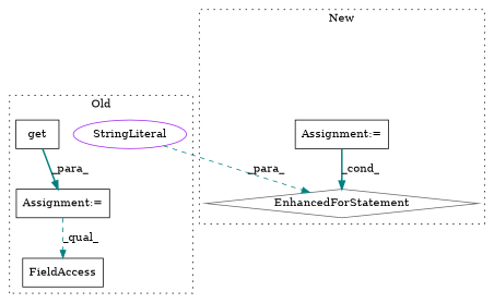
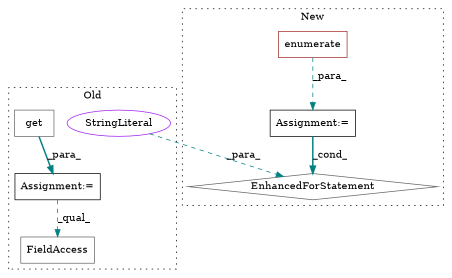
  digraph {
    node [a=32 color=black l="65,2" s="29966,30063" shape=box]
    edge [color=teal style=dashed]
-   n1 [l="4,1" label=get s="29849,29865"]
+   n1 [color=gray40 l="4,1" label=get s="29849,29865"]
    n2 [a=45 color=purple l=3 label=StringLiteral s=29853 shape=ellipse]
    n3 [a=7 l=1 label="Assignment:=" s=29832]
-   n4 [a=22 l=7 label=FieldAccess s=30076]
+   n4 [a=22 color=gray40 l=7 label=FieldAccess s=30076]
+   n5 [color=brown l="10,1" label=enumerate s="30040,30062"]
    n6 [a=7 label="Assignment:="]
    n7 [a=70 color=gray40 label=EnhancedForStatement shape=diamond]
    subgraph cluster_1 {
      label=Old
      style=dotted
      n1
      n2
      n3
      n4
    }
    subgraph cluster_2 {
      label=New
      style=dotted
+     n5
      n6
      n7
    }
    n1 -> n3 [label=_para_ style=bold]
    n2 -> n7 [label=_para_]
    n3 -> n4 [label=_qual_]
+   n5 -> n6 [label=_para_]
    n6 -> n7 [label=_cond_ style=bold]
  }
